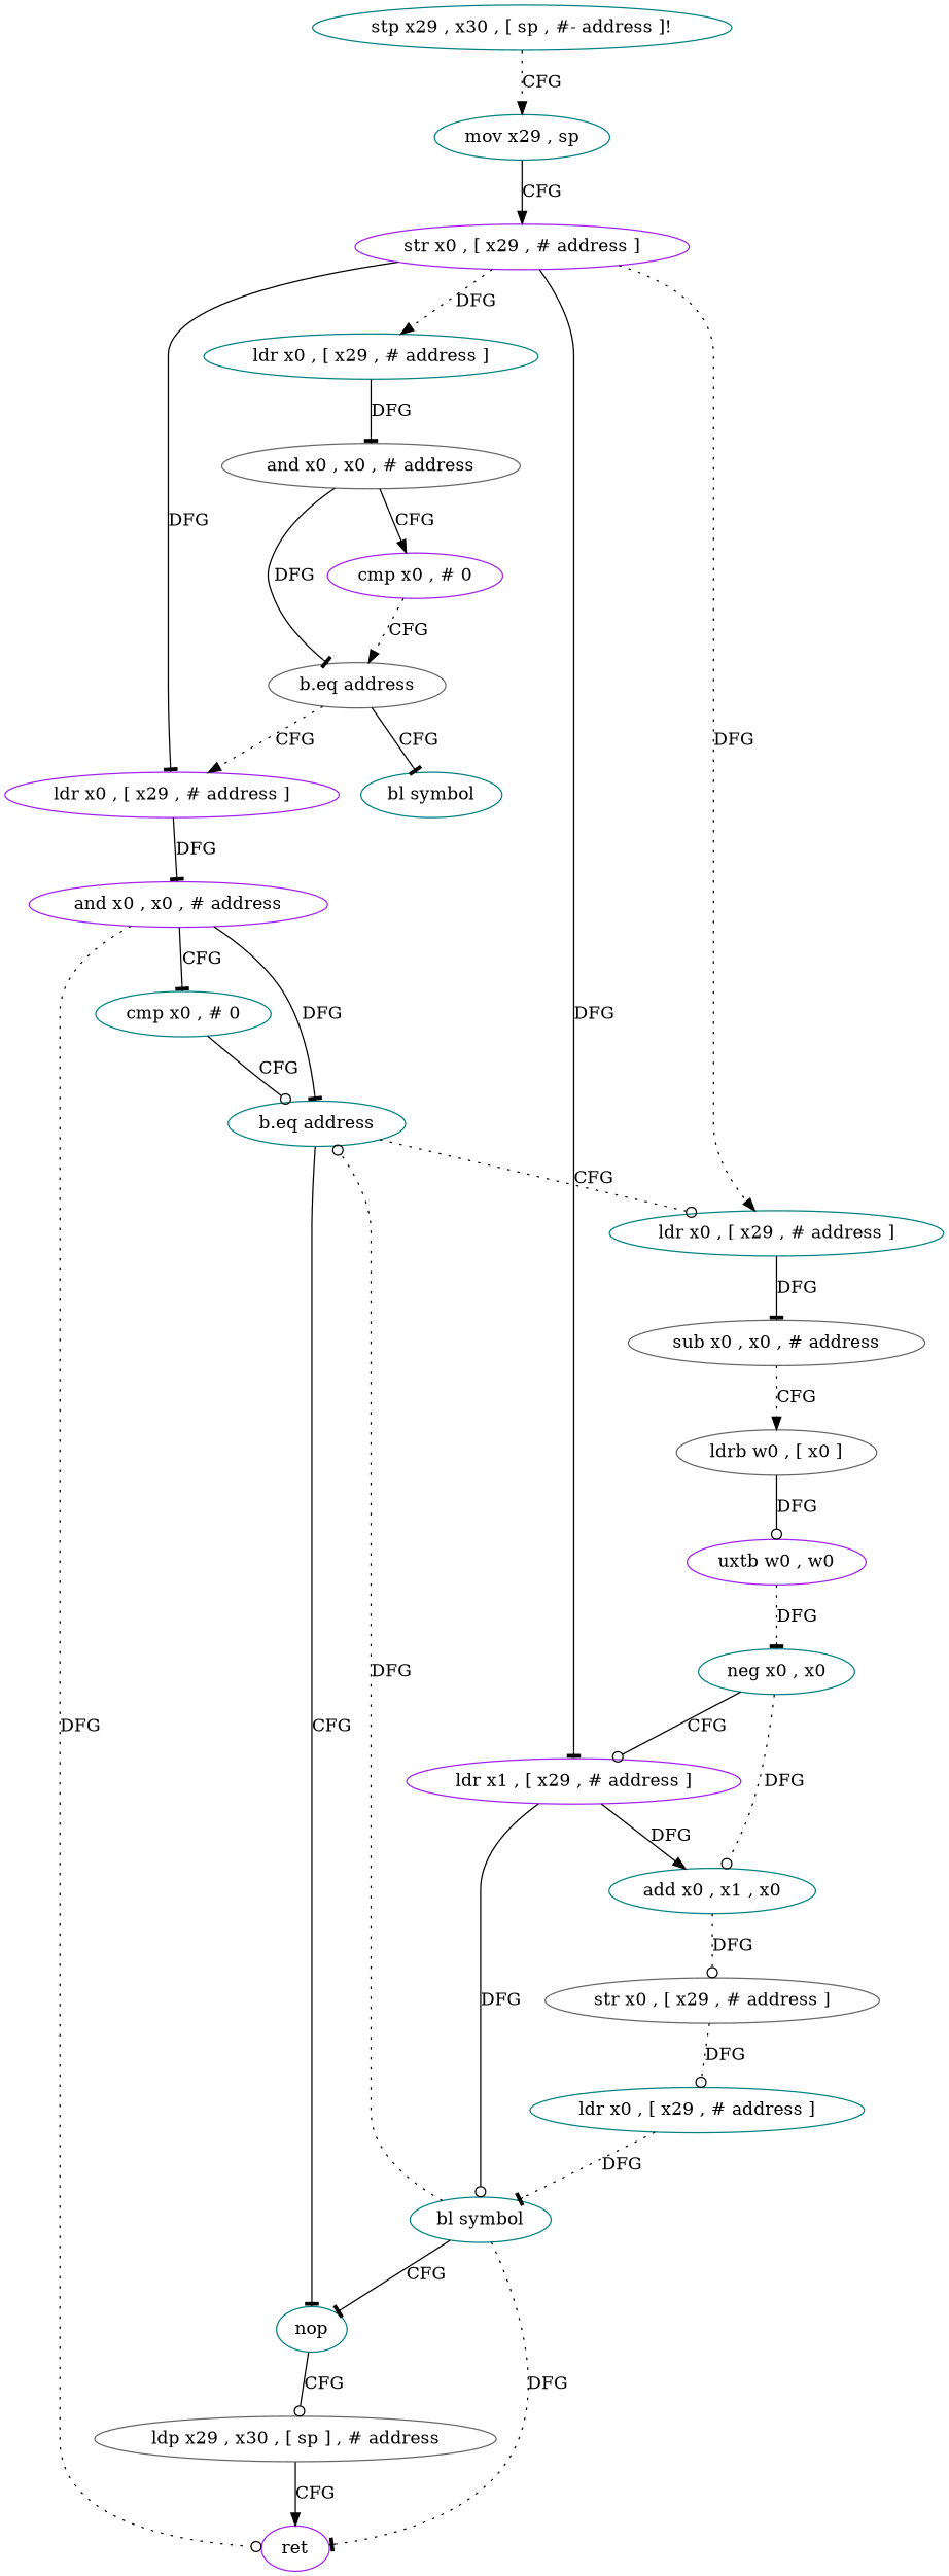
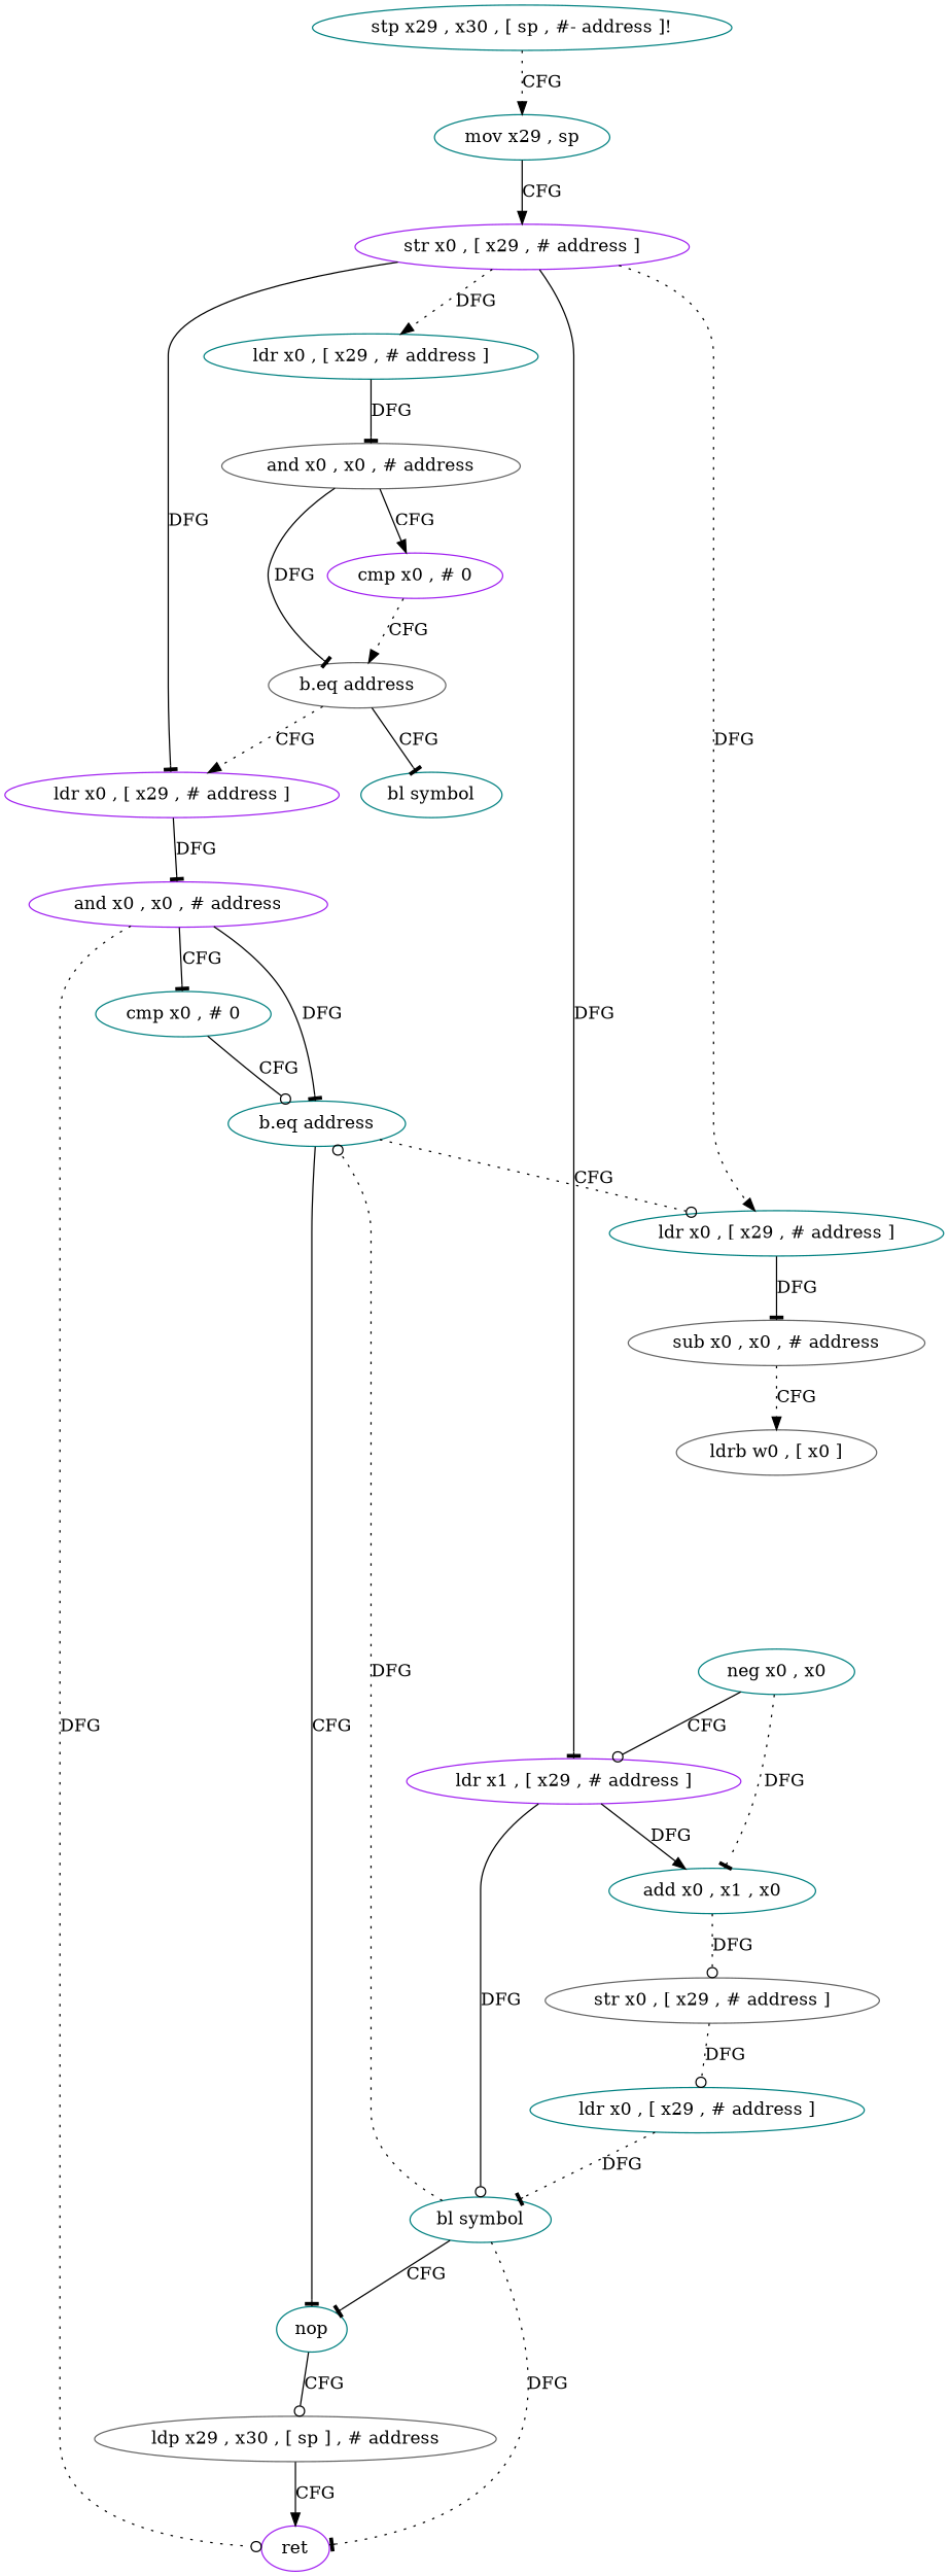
  digraph {
    node [color=teal]
    edge [arrowhead=tee style=solid]
    n1 [label="stp x29 , x30 , [ sp , #- address ]!"]
    n2 [label="mov x29 , sp"]
    n3 [color=purple label="str x0 , [ x29 , # address ]"]
    n4 [label="ldr x0 , [ x29 , # address ]"]
    n5 [color=purple label="ldr x0 , [ x29 , # address ]"]
    n6 [label="ldr x0 , [ x29 , # address ]"]
    n7 [color=purple label="ldr x1 , [ x29 , # address ]"]
    n8 [color=gray40 label="and x0 , x0 , # address"]
    n9 [color=purple label="and x0 , x0 , # address"]
    n10 [color=gray40 label="sub x0 , x0 , # address"]
    n11 [label="add x0 , x1 , x0"]
    n12 [label="bl symbol"]
    n13 [color=purple label="cmp x0 , # 0"]
    n14 [color=gray40 label="b.eq address"]
    n15 [label="bl symbol"]
    n16 [label="cmp x0 , # 0"]
    n17 [label="b.eq address"]
    n18 [color=purple label=ret]
    n19 [label=nop]
    n20 [color=gray40 label="ldp x29 , x30 , [ sp ] , # address"]
    n21 [color=gray40 label="ldrb w0 , [ x0 ]"]
-   n22 [color=purple label="uxtb w0 , w0"]
    n23 [label="neg x0 , x0"]
    n24 [color=gray40 label="str x0 , [ x29 , # address ]"]
    n25 [label="ldr x0 , [ x29 , # address ]"]
    n1 -> n2 [arrowhead=normal label=CFG style=dotted]
    n2 -> n3 [arrowhead=normal label=CFG]
    n3 -> n4 [arrowhead=normal label=DFG style=dotted]
    n3 -> n5 [label=DFG]
    n3 -> n6 [arrowhead=normal label=DFG style=dotted]
    n3 -> n7 [label=DFG]
    n4 -> n8 [label=DFG]
    n5 -> n9 [label=DFG]
    n6 -> n10 [label=DFG]
    n7 -> n11 [arrowhead=normal label=DFG]
    n7 -> n12 [arrowhead=odot label=DFG]
    n8 -> n13 [arrowhead=normal label=CFG]
    n8 -> n14 [label=DFG]
    n9 -> n16 [label=CFG]
    n9 -> n17 [label=DFG]
    n9 -> n18 [arrowhead=odot label=DFG style=dotted]
    n10 -> n21 [arrowhead=normal label=CFG style=dotted]
    n11 -> n24 [arrowhead=odot label=DFG style=dotted]
    n12 -> n17 [arrowhead=odot label=DFG style=dotted]
    n12 -> n18 [label=DFG style=dotted]
    n12 -> n19 [label=CFG]
    n13 -> n14 [arrowhead=normal label=CFG style=dotted]
    n14 -> n5 [arrowhead=normal label=CFG style=dotted]
    n14 -> n15 [label=CFG]
    n16 -> n17 [arrowhead=odot label=CFG]
    n17 -> n6 [arrowhead=odot label=CFG style=dotted]
    n17 -> n19 [label=CFG]
    n19 -> n20 [arrowhead=odot label=CFG]
    n20 -> n18 [arrowhead=normal label=CFG]
-   n21 -> n22 [arrowhead=odot label=DFG]
-   n22 -> n23 [label=DFG style=dotted]
    n23 -> n7 [arrowhead=odot label=CFG]
-   n23 -> n11 [arrowhead=odot label=DFG style=dotted]
+   n23 -> n11 [label=DFG style=dotted]
    n24 -> n25 [arrowhead=odot label=DFG style=dotted]
    n25 -> n12 [label=DFG style=dotted]
  }
